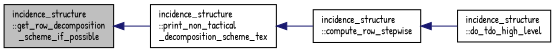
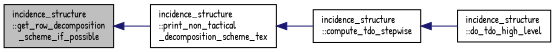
  digraph {
    rankdir=LR
    fontname="Patrick Hand"
    node [color=black fillcolor=white fontname="Patrick Hand" fontsize=10 shape=record style=filled]
    edge [color=midnightblue dir=back fontname="Patrick Hand" fontsize=10 labelfontname=Helvetica labelfontsize=10 style=solid]
    n1 [fillcolor=grey75 fontcolor=black height=0.2 label="incidence_structure\l::get_row_decomposition\l_scheme_if_possible" width=0.4]
    n2 [height=0.2 label="incidence_structure\l::print_non_tactical\l_decomposition_scheme_tex" width=0.4]
-   n3 [height=0.2 label="incidence_structure\l::compute_row_stepwise" width=0.4]
+   n3 [height=0.2 label="incidence_structure\l::compute_tdo_stepwise" width=0.4]
    n4 [height=0.2 label="incidence_structure\l::do_tdo_high_level" width=0.4]
    n1 -> n2
    n2 -> n3
    n3 -> n4
  }
